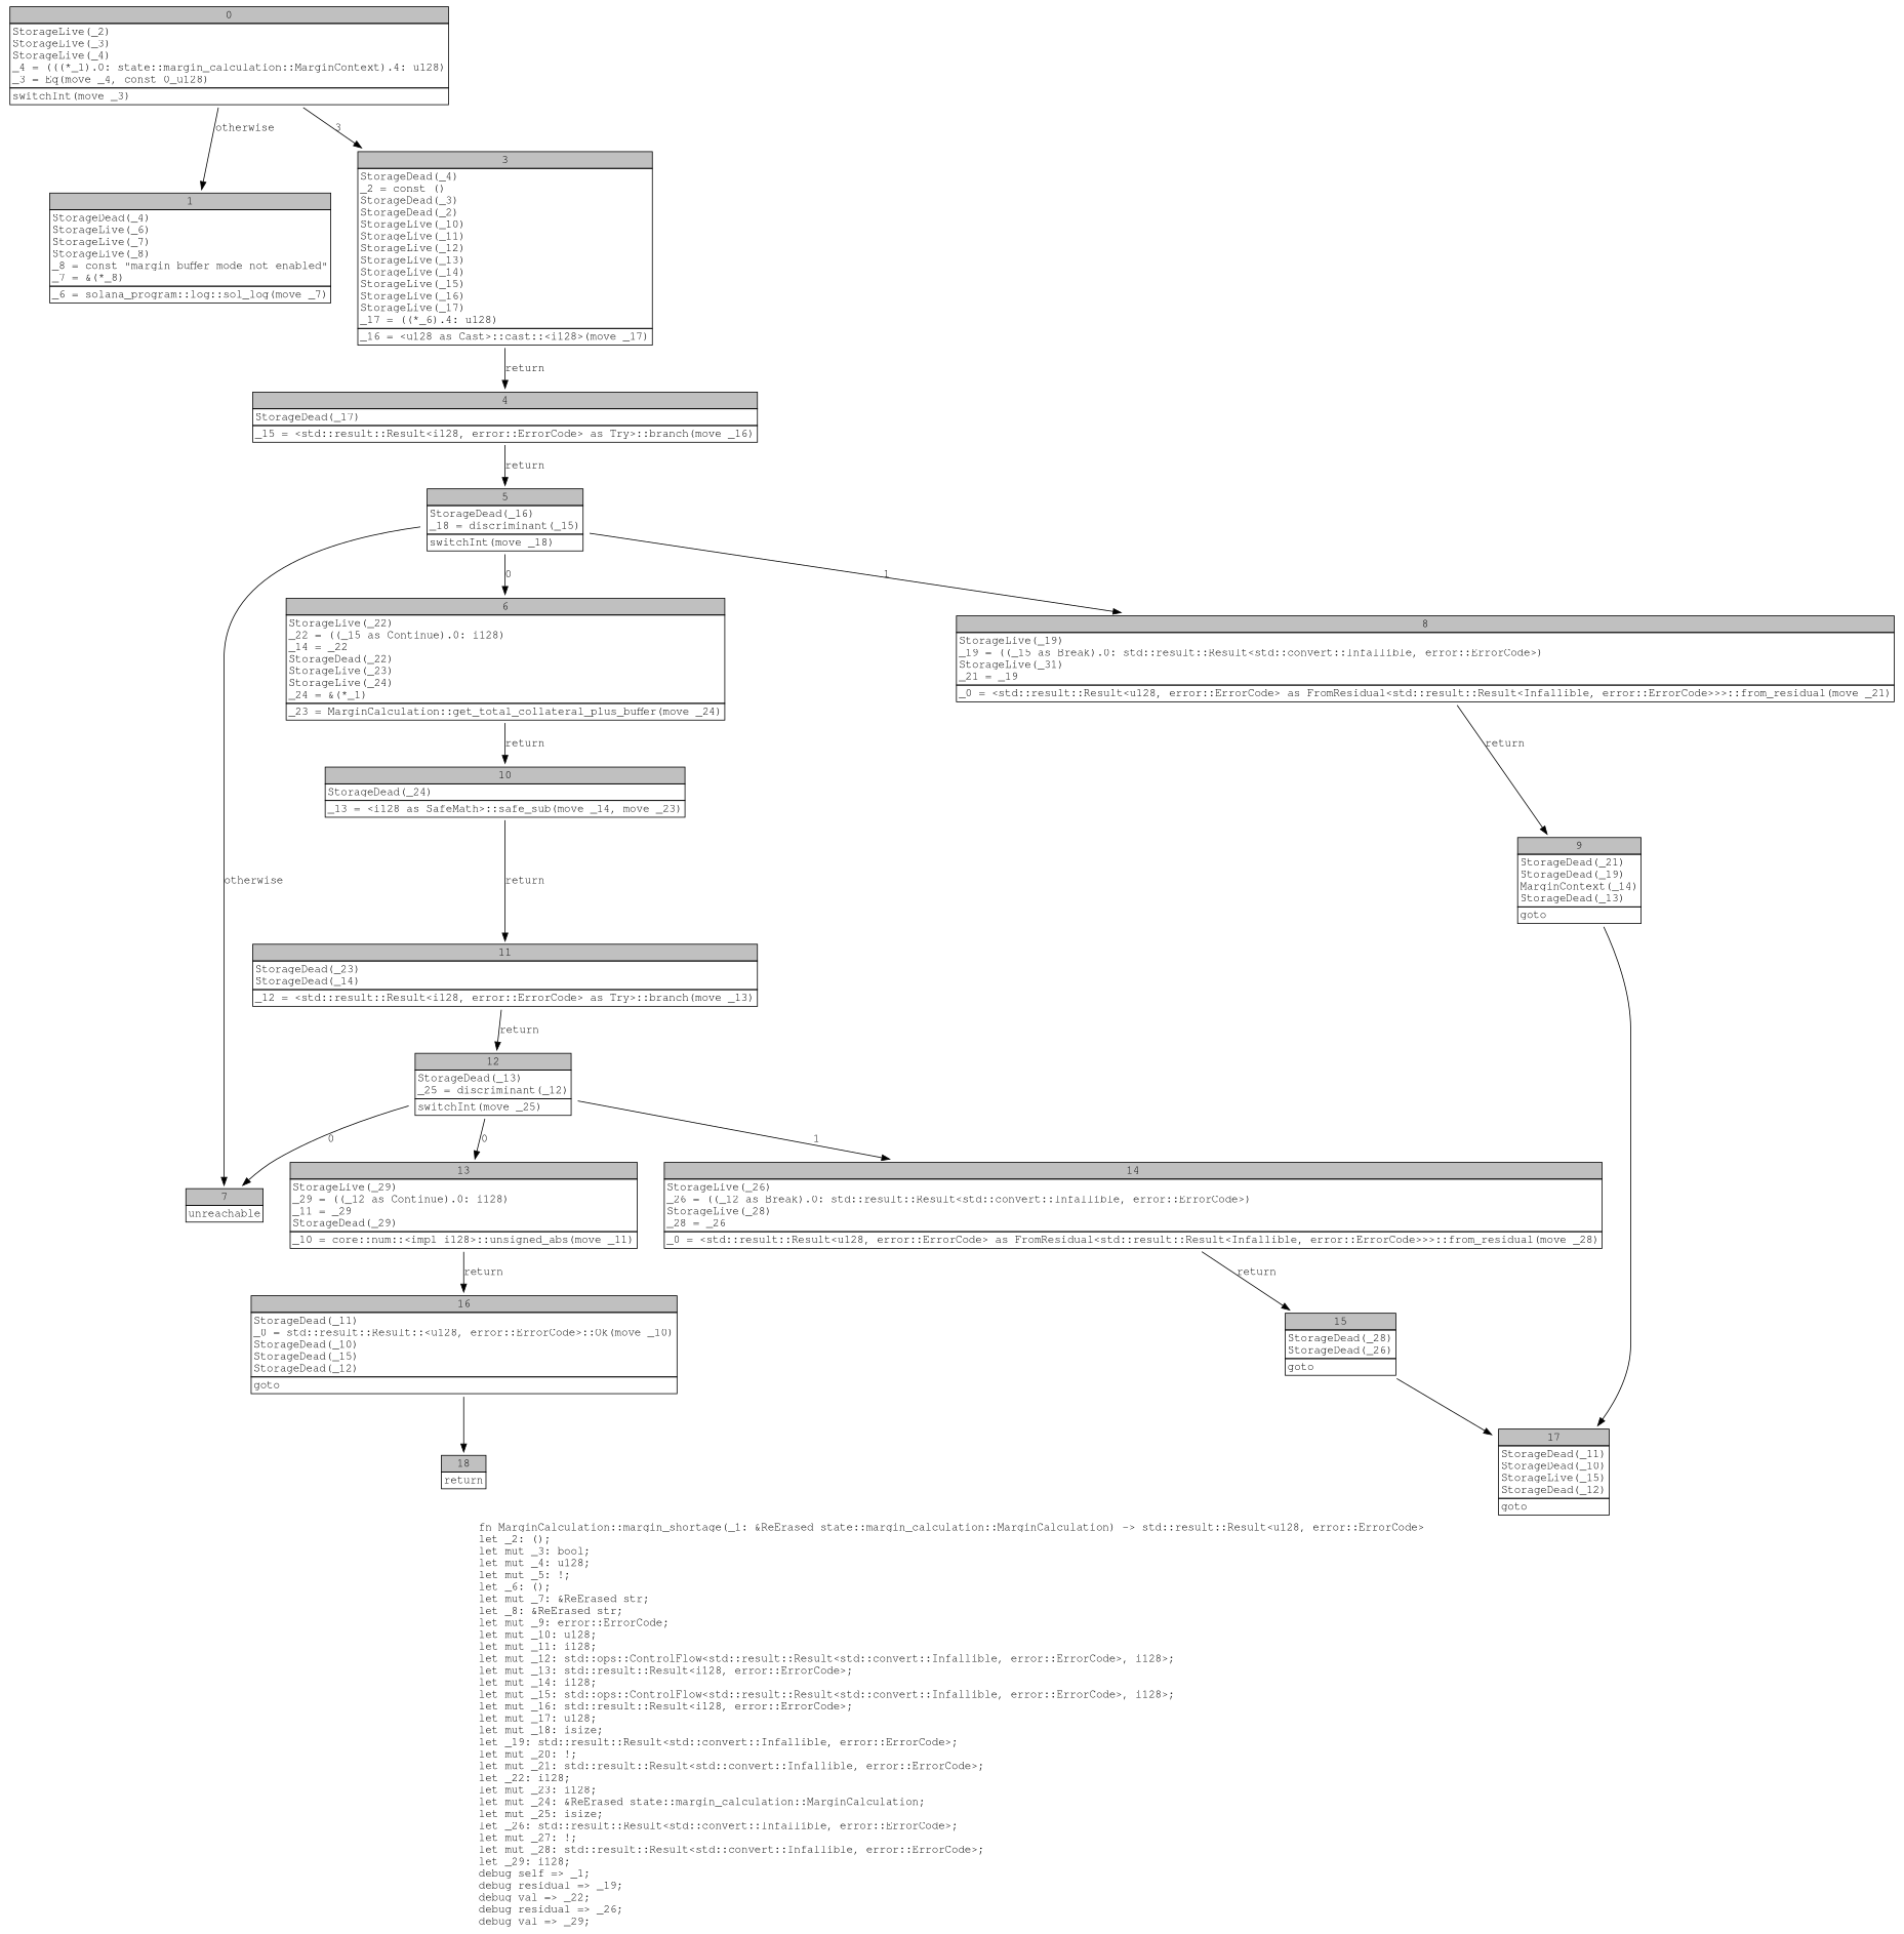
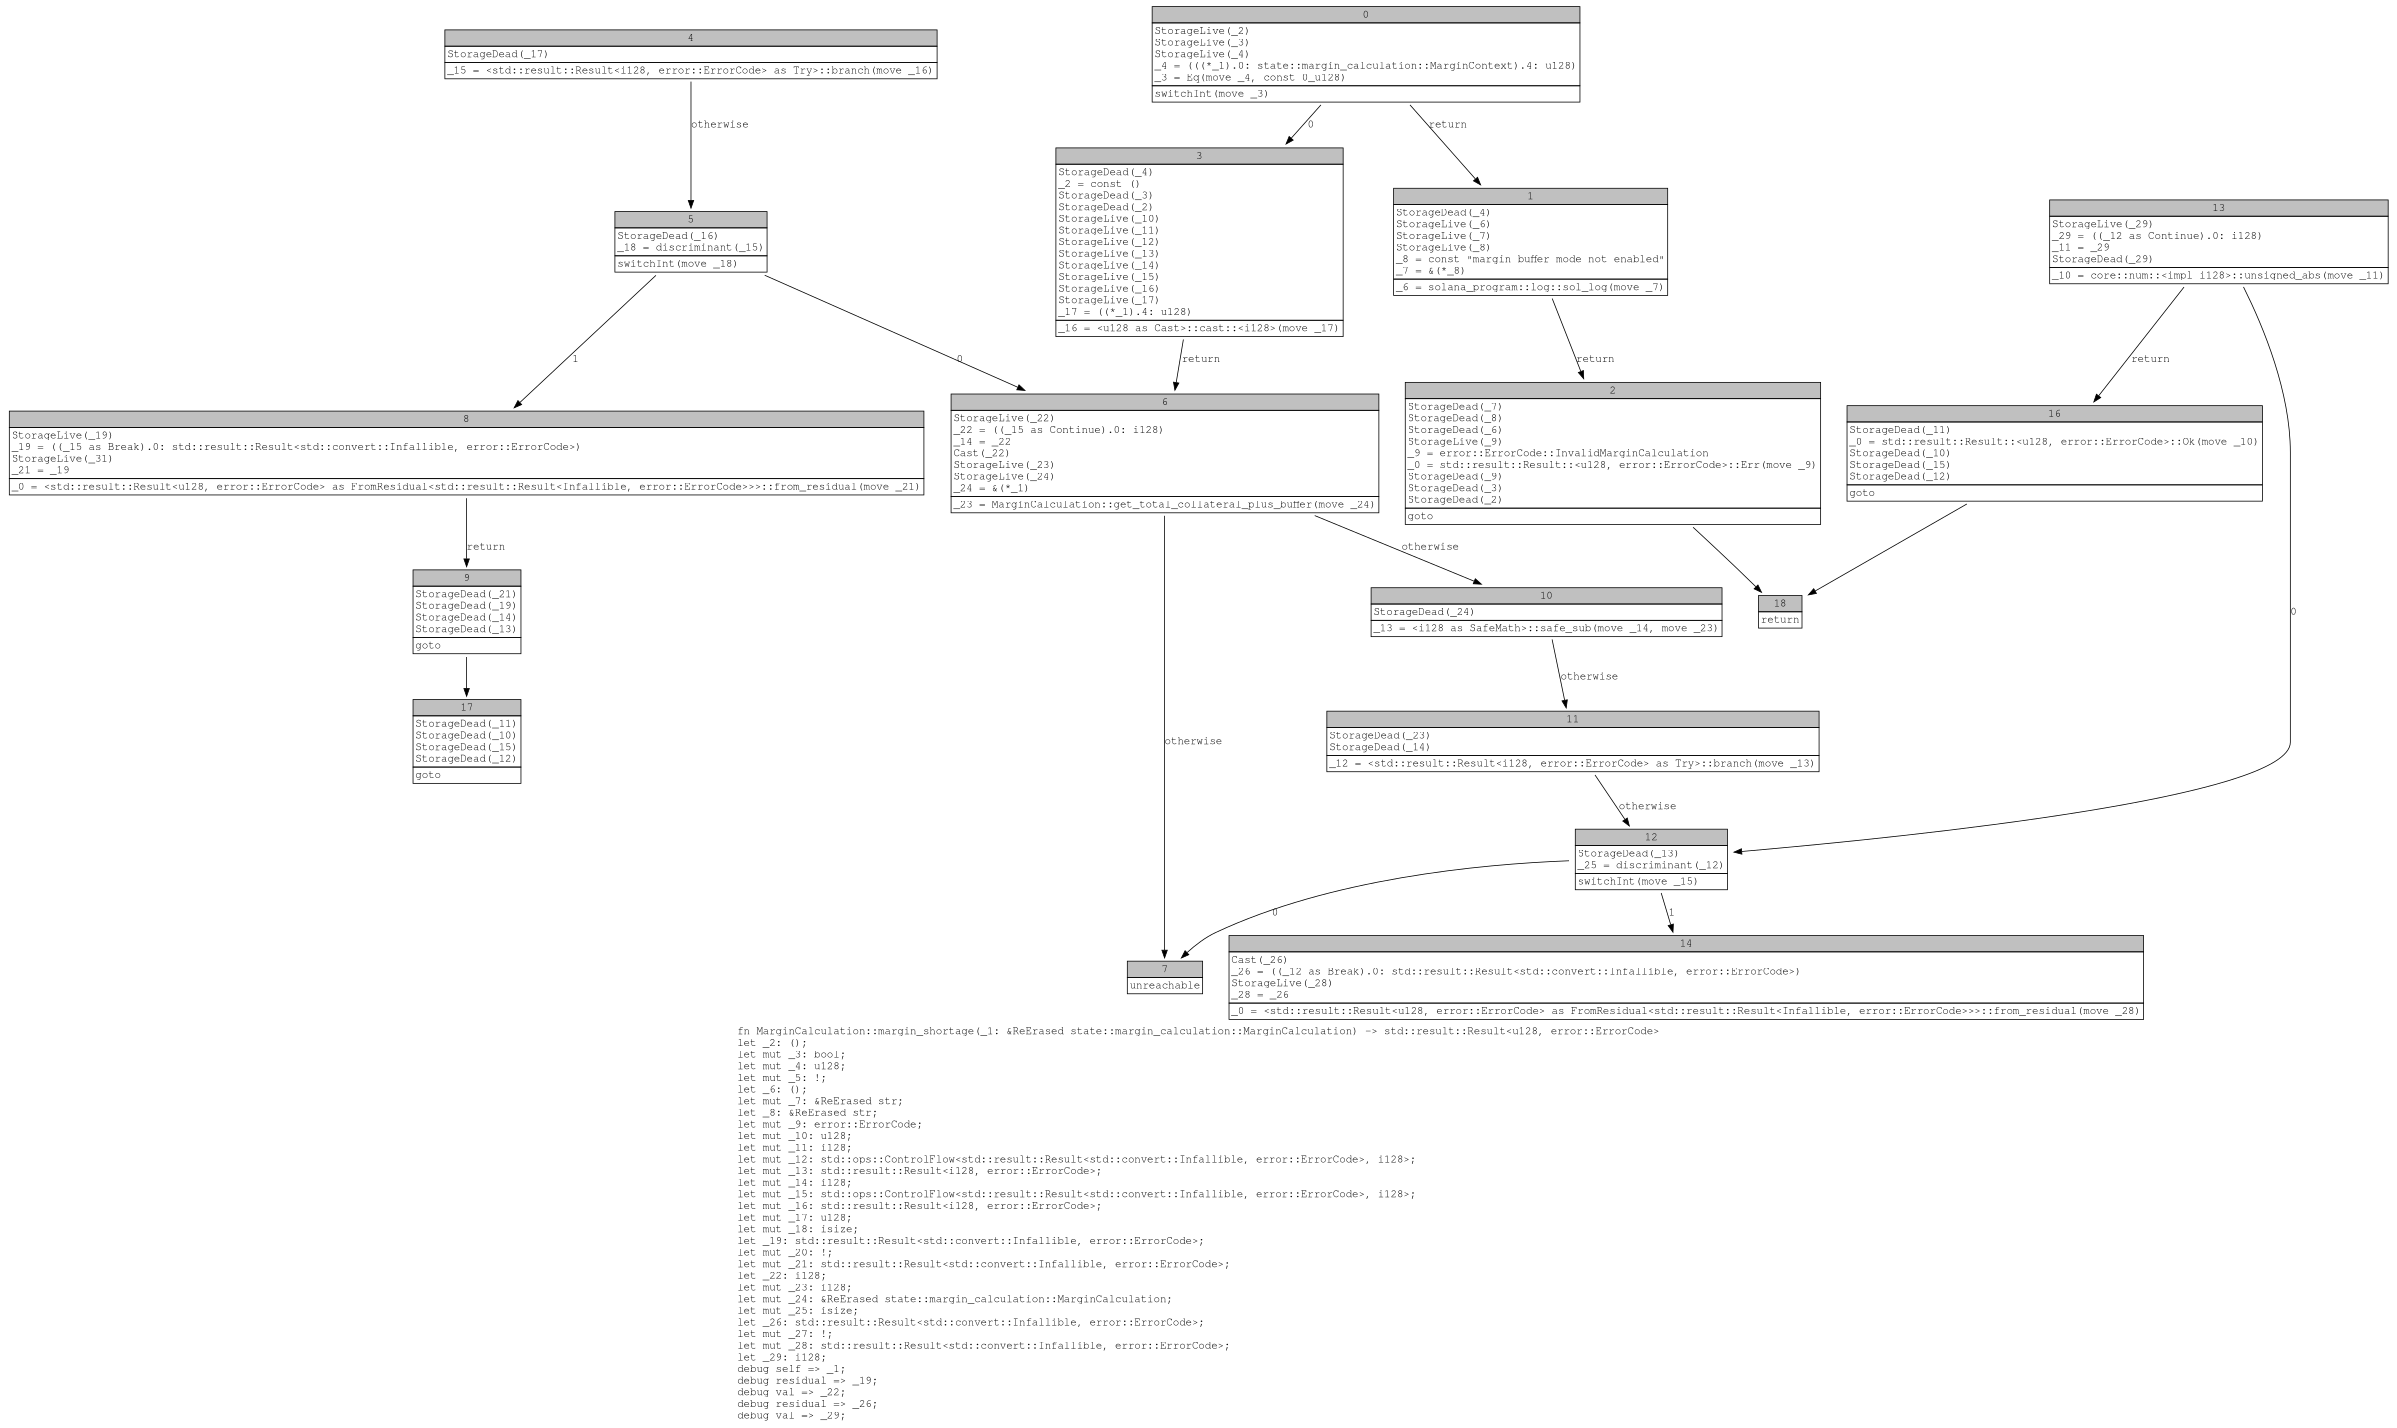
  digraph {
    fontname="Courier, monospace"
    label=<fn MarginCalculation::margin_shortage(_1: &amp;ReErased state::margin_calculation::MarginCalculation) -&gt; std::result::Result&lt;u128, error::ErrorCode&gt;<br align="left"/>let _2: ();<br align="left"/>let mut _3: bool;<br align="left"/>let mut _4: u128;<br align="left"/>let mut _5: !;<br align="left"/>let _6: ();<br align="left"/>let mut _7: &amp;ReErased str;<br align="left"/>let _8: &amp;ReErased str;<br align="left"/>let mut _9: error::ErrorCode;<br align="left"/>let mut _10: u128;<br align="left"/>let mut _11: i128;<br align="left"/>let mut _12: std::ops::ControlFlow&lt;std::result::Result&lt;std::convert::Infallible, error::ErrorCode&gt;, i128&gt;;<br align="left"/>let mut _13: std::result::Result&lt;i128, error::ErrorCode&gt;;<br align="left"/>let mut _14: i128;<br align="left"/>let mut _15: std::ops::ControlFlow&lt;std::result::Result&lt;std::convert::Infallible, error::ErrorCode&gt;, i128&gt;;<br align="left"/>let mut _16: std::result::Result&lt;i128, error::ErrorCode&gt;;<br align="left"/>let mut _17: u128;<br align="left"/>let mut _18: isize;<br align="left"/>let _19: std::result::Result&lt;std::convert::Infallible, error::ErrorCode&gt;;<br align="left"/>let mut _20: !;<br align="left"/>let mut _21: std::result::Result&lt;std::convert::Infallible, error::ErrorCode&gt;;<br align="left"/>let _22: i128;<br align="left"/>let mut _23: i128;<br align="left"/>let mut _24: &amp;ReErased state::margin_calculation::MarginCalculation;<br align="left"/>let mut _25: isize;<br align="left"/>let _26: std::result::Result&lt;std::convert::Infallible, error::ErrorCode&gt;;<br align="left"/>let mut _27: !;<br align="left"/>let mut _28: std::result::Result&lt;std::convert::Infallible, error::ErrorCode&gt;;<br align="left"/>let _29: i128;<br align="left"/>debug self =&gt; _1;<br align="left"/>debug residual =&gt; _19;<br align="left"/>debug val =&gt; _22;<br align="left"/>debug residual =&gt; _26;<br align="left"/>debug val =&gt; _29;<br align="left"/>>
    node [fontname="Courier, monospace" shape=none]
    edge [fontname="Courier, monospace"]
    n1 [label=<<table border="0" cellborder="1" cellspacing="0"><tr><td bgcolor="gray" align="center" colspan="1">0</td></tr><tr><td align="left" balign="left">StorageLive(_2)<br/>StorageLive(_3)<br/>StorageLive(_4)<br/>_4 = (((*_1).0: state::margin_calculation::MarginContext).4: u128)<br/>_3 = Eq(move _4, const 0_u128)<br/></td></tr><tr><td align="left">switchInt(move _3)</td></tr></table>>]
    n2 [label=<<table border="0" cellborder="1" cellspacing="0"><tr><td bgcolor="gray" align="center" colspan="1">1</td></tr><tr><td align="left" balign="left">StorageDead(_4)<br/>StorageLive(_6)<br/>StorageLive(_7)<br/>StorageLive(_8)<br/>_8 = const &quot;margin buffer mode not enabled&quot;<br/>_7 = &amp;(*_8)<br/></td></tr><tr><td align="left">_6 = solana_program::log::sol_log(move _7)</td></tr></table>>]
-   n3 [label=<<table border="0" cellborder="1" cellspacing="0"><tr><td bgcolor="gray" align="center" colspan="1">3</td></tr><tr><td align="left" balign="left">StorageDead(_4)<br/>_2 = const ()<br/>StorageDead(_3)<br/>StorageDead(_2)<br/>StorageLive(_10)<br/>StorageLive(_11)<br/>StorageLive(_12)<br/>StorageLive(_13)<br/>StorageLive(_14)<br/>StorageLive(_15)<br/>StorageLive(_16)<br/>StorageLive(_17)<br/>_17 = ((*_6).4: u128)<br/></td></tr><tr><td align="left">_16 = &lt;u128 as Cast&gt;::cast::&lt;i128&gt;(move _17)</td></tr></table>>]
+   n3 [label=<<table border="0" cellborder="1" cellspacing="0"><tr><td bgcolor="gray" align="center" colspan="1">3</td></tr><tr><td align="left" balign="left">StorageDead(_4)<br/>_2 = const ()<br/>StorageDead(_3)<br/>StorageDead(_2)<br/>StorageLive(_10)<br/>StorageLive(_11)<br/>StorageLive(_12)<br/>StorageLive(_13)<br/>StorageLive(_14)<br/>StorageLive(_15)<br/>StorageLive(_16)<br/>StorageLive(_17)<br/>_17 = ((*_1).4: u128)<br/></td></tr><tr><td align="left">_16 = &lt;u128 as Cast&gt;::cast::&lt;i128&gt;(move _17)</td></tr></table>>]
+   n4 [label=<<table border="0" cellborder="1" cellspacing="0"><tr><td bgcolor="gray" align="center" colspan="1">2</td></tr><tr><td align="left" balign="left">StorageDead(_7)<br/>StorageDead(_8)<br/>StorageDead(_6)<br/>StorageLive(_9)<br/>_9 = error::ErrorCode::InvalidMarginCalculation<br/>_0 = std::result::Result::&lt;u128, error::ErrorCode&gt;::Err(move _9)<br/>StorageDead(_9)<br/>StorageDead(_3)<br/>StorageDead(_2)<br/></td></tr><tr><td align="left">goto</td></tr></table>>]
    n5 [label=<<table border="0" cellborder="1" cellspacing="0"><tr><td bgcolor="gray" align="center" colspan="1">4</td></tr><tr><td align="left" balign="left">StorageDead(_17)<br/></td></tr><tr><td align="left">_15 = &lt;std::result::Result&lt;i128, error::ErrorCode&gt; as Try&gt;::branch(move _16)</td></tr></table>>]
    n6 [label=<<table border="0" cellborder="1" cellspacing="0"><tr><td bgcolor="gray" align="center" colspan="1">18</td></tr><tr><td align="left">return</td></tr></table>>]
    n7 [label=<<table border="0" cellborder="1" cellspacing="0"><tr><td bgcolor="gray" align="center" colspan="1">5</td></tr><tr><td align="left" balign="left">StorageDead(_16)<br/>_18 = discriminant(_15)<br/></td></tr><tr><td align="left">switchInt(move _18)</td></tr></table>>]
-   n8 [label=<<table border="0" cellborder="1" cellspacing="0"><tr><td bgcolor="gray" align="center" colspan="1">6</td></tr><tr><td align="left" balign="left">StorageLive(_22)<br/>_22 = ((_15 as Continue).0: i128)<br/>_14 = _22<br/>StorageDead(_22)<br/>StorageLive(_23)<br/>StorageLive(_24)<br/>_24 = &amp;(*_1)<br/></td></tr><tr><td align="left">_23 = MarginCalculation::get_total_collateral_plus_buffer(move _24)</td></tr></table>>]
+   n8 [label=<<table border="0" cellborder="1" cellspacing="0"><tr><td bgcolor="gray" align="center" colspan="1">6</td></tr><tr><td align="left" balign="left">StorageLive(_22)<br/>_22 = ((_15 as Continue).0: i128)<br/>_14 = _22<br/>Cast(_22)<br/>StorageLive(_23)<br/>StorageLive(_24)<br/>_24 = &amp;(*_1)<br/></td></tr><tr><td align="left">_23 = MarginCalculation::get_total_collateral_plus_buffer(move _24)</td></tr></table>>]
    n9 [label=<<table border="0" cellborder="1" cellspacing="0"><tr><td bgcolor="gray" align="center" colspan="1">7</td></tr><tr><td align="left">unreachable</td></tr></table>>]
    n10 [label=<<table border="0" cellborder="1" cellspacing="0"><tr><td bgcolor="gray" align="center" colspan="1">8</td></tr><tr><td align="left" balign="left">StorageLive(_19)<br/>_19 = ((_15 as Break).0: std::result::Result&lt;std::convert::Infallible, error::ErrorCode&gt;)<br/>StorageLive(_31)<br/>_21 = _19<br/></td></tr><tr><td align="left">_0 = &lt;std::result::Result&lt;u128, error::ErrorCode&gt; as FromResidual&lt;std::result::Result&lt;Infallible, error::ErrorCode&gt;&gt;&gt;::from_residual(move _21)</td></tr></table>>]
    n11 [label=<<table border="0" cellborder="1" cellspacing="0"><tr><td bgcolor="gray" align="center" colspan="1">10</td></tr><tr><td align="left" balign="left">StorageDead(_24)<br/></td></tr><tr><td align="left">_13 = &lt;i128 as SafeMath&gt;::safe_sub(move _14, move _23)</td></tr></table>>]
-   n12 [label=<<table border="0" cellborder="1" cellspacing="0"><tr><td bgcolor="gray" align="center" colspan="1">9</td></tr><tr><td align="left" balign="left">StorageDead(_21)<br/>StorageDead(_19)<br/>MarginContext(_14)<br/>StorageDead(_13)<br/></td></tr><tr><td align="left">goto</td></tr></table>>]
+   n12 [label=<<table border="0" cellborder="1" cellspacing="0"><tr><td bgcolor="gray" align="center" colspan="1">9</td></tr><tr><td align="left" balign="left">StorageDead(_21)<br/>StorageDead(_19)<br/>StorageDead(_14)<br/>StorageDead(_13)<br/></td></tr><tr><td align="left">goto</td></tr></table>>]
    n13 [label=<<table border="0" cellborder="1" cellspacing="0"><tr><td bgcolor="gray" align="center" colspan="1">11</td></tr><tr><td align="left" balign="left">StorageDead(_23)<br/>StorageDead(_14)<br/></td></tr><tr><td align="left">_12 = &lt;std::result::Result&lt;i128, error::ErrorCode&gt; as Try&gt;::branch(move _13)</td></tr></table>>]
-   n14 [label=<<table border="0" cellborder="1" cellspacing="0"><tr><td bgcolor="gray" align="center" colspan="1">17</td></tr><tr><td align="left" balign="left">StorageDead(_11)<br/>StorageDead(_10)<br/>StorageLive(_15)<br/>StorageDead(_12)<br/></td></tr><tr><td align="left">goto</td></tr></table>>]
-   n15 [label=<<table border="0" cellborder="1" cellspacing="0"><tr><td bgcolor="gray" align="center" colspan="1">12</td></tr><tr><td align="left" balign="left">StorageDead(_13)<br/>_25 = discriminant(_12)<br/></td></tr><tr><td align="left">switchInt(move _25)</td></tr></table>>]
+   n14 [label=<<table border="0" cellborder="1" cellspacing="0"><tr><td bgcolor="gray" align="center" colspan="1">17</td></tr><tr><td align="left" balign="left">StorageDead(_11)<br/>StorageDead(_10)<br/>StorageDead(_15)<br/>StorageDead(_12)<br/></td></tr><tr><td align="left">goto</td></tr></table>>]
+   n15 [label=<<table border="0" cellborder="1" cellspacing="0"><tr><td bgcolor="gray" align="center" colspan="1">12</td></tr><tr><td align="left" balign="left">StorageDead(_13)<br/>_25 = discriminant(_12)<br/></td></tr><tr><td align="left">switchInt(move _15)</td></tr></table>>]
    n16 [label=<<table border="0" cellborder="1" cellspacing="0"><tr><td bgcolor="gray" align="center" colspan="1">13</td></tr><tr><td align="left" balign="left">StorageLive(_29)<br/>_29 = ((_12 as Continue).0: i128)<br/>_11 = _29<br/>StorageDead(_29)<br/></td></tr><tr><td align="left">_10 = core::num::&lt;impl i128&gt;::unsigned_abs(move _11)</td></tr></table>>]
-   n17 [label=<<table border="0" cellborder="1" cellspacing="0"><tr><td bgcolor="gray" align="center" colspan="1">14</td></tr><tr><td align="left" balign="left">StorageLive(_26)<br/>_26 = ((_12 as Break).0: std::result::Result&lt;std::convert::Infallible, error::ErrorCode&gt;)<br/>StorageLive(_28)<br/>_28 = _26<br/></td></tr><tr><td align="left">_0 = &lt;std::result::Result&lt;u128, error::ErrorCode&gt; as FromResidual&lt;std::result::Result&lt;Infallible, error::ErrorCode&gt;&gt;&gt;::from_residual(move _28)</td></tr></table>>]
+   n17 [label=<<table border="0" cellborder="1" cellspacing="0"><tr><td bgcolor="gray" align="center" colspan="1">14</td></tr><tr><td align="left" balign="left">Cast(_26)<br/>_26 = ((_12 as Break).0: std::result::Result&lt;std::convert::Infallible, error::ErrorCode&gt;)<br/>StorageLive(_28)<br/>_28 = _26<br/></td></tr><tr><td align="left">_0 = &lt;std::result::Result&lt;u128, error::ErrorCode&gt; as FromResidual&lt;std::result::Result&lt;Infallible, error::ErrorCode&gt;&gt;&gt;::from_residual(move _28)</td></tr></table>>]
    n18 [label=<<table border="0" cellborder="1" cellspacing="0"><tr><td bgcolor="gray" align="center" colspan="1">16</td></tr><tr><td align="left" balign="left">StorageDead(_11)<br/>_0 = std::result::Result::&lt;u128, error::ErrorCode&gt;::Ok(move _10)<br/>StorageDead(_10)<br/>StorageDead(_15)<br/>StorageDead(_12)<br/></td></tr><tr><td align="left">goto</td></tr></table>>]
-   n19 [label=<<table border="0" cellborder="1" cellspacing="0"><tr><td bgcolor="gray" align="center" colspan="1">15</td></tr><tr><td align="left" balign="left">StorageDead(_28)<br/>StorageDead(_26)<br/></td></tr><tr><td align="left">goto</td></tr></table>>]
-   n1 -> n2 [label=otherwise]
-   n1 -> n3 [label=3]
-   n3 -> n5 [label=return]
-   n5 -> n7 [label=return]
+   n1 -> n2 [label=return]
+   n1 -> n3 [label=0]
+   n2 -> n4 [label=return]
+   n3 -> n8 [label=return]
+   n4 -> n6
+   n5 -> n7 [label=otherwise]
    n7 -> n8 [label=0]
-   n7 -> n9 [label=otherwise]
+   n8 -> n9 [label=otherwise]
    n7 -> n10 [label=1]
-   n8 -> n11 [label=return]
+   n8 -> n11 [label=otherwise]
    n10 -> n12 [label=return]
-   n11 -> n13 [label=return]
+   n11 -> n13 [label=otherwise]
    n12 -> n14
-   n13 -> n15 [label=return]
+   n13 -> n15 [label=otherwise]
    n15 -> n9 [label=0]
-   n15 -> n16 [label=0]
+   n16 -> n15 [label=0]
    n15 -> n17 [label=1]
    n16 -> n18 [label=return]
-   n17 -> n19 [label=return]
    n18 -> n6
-   n19 -> n14
  }
